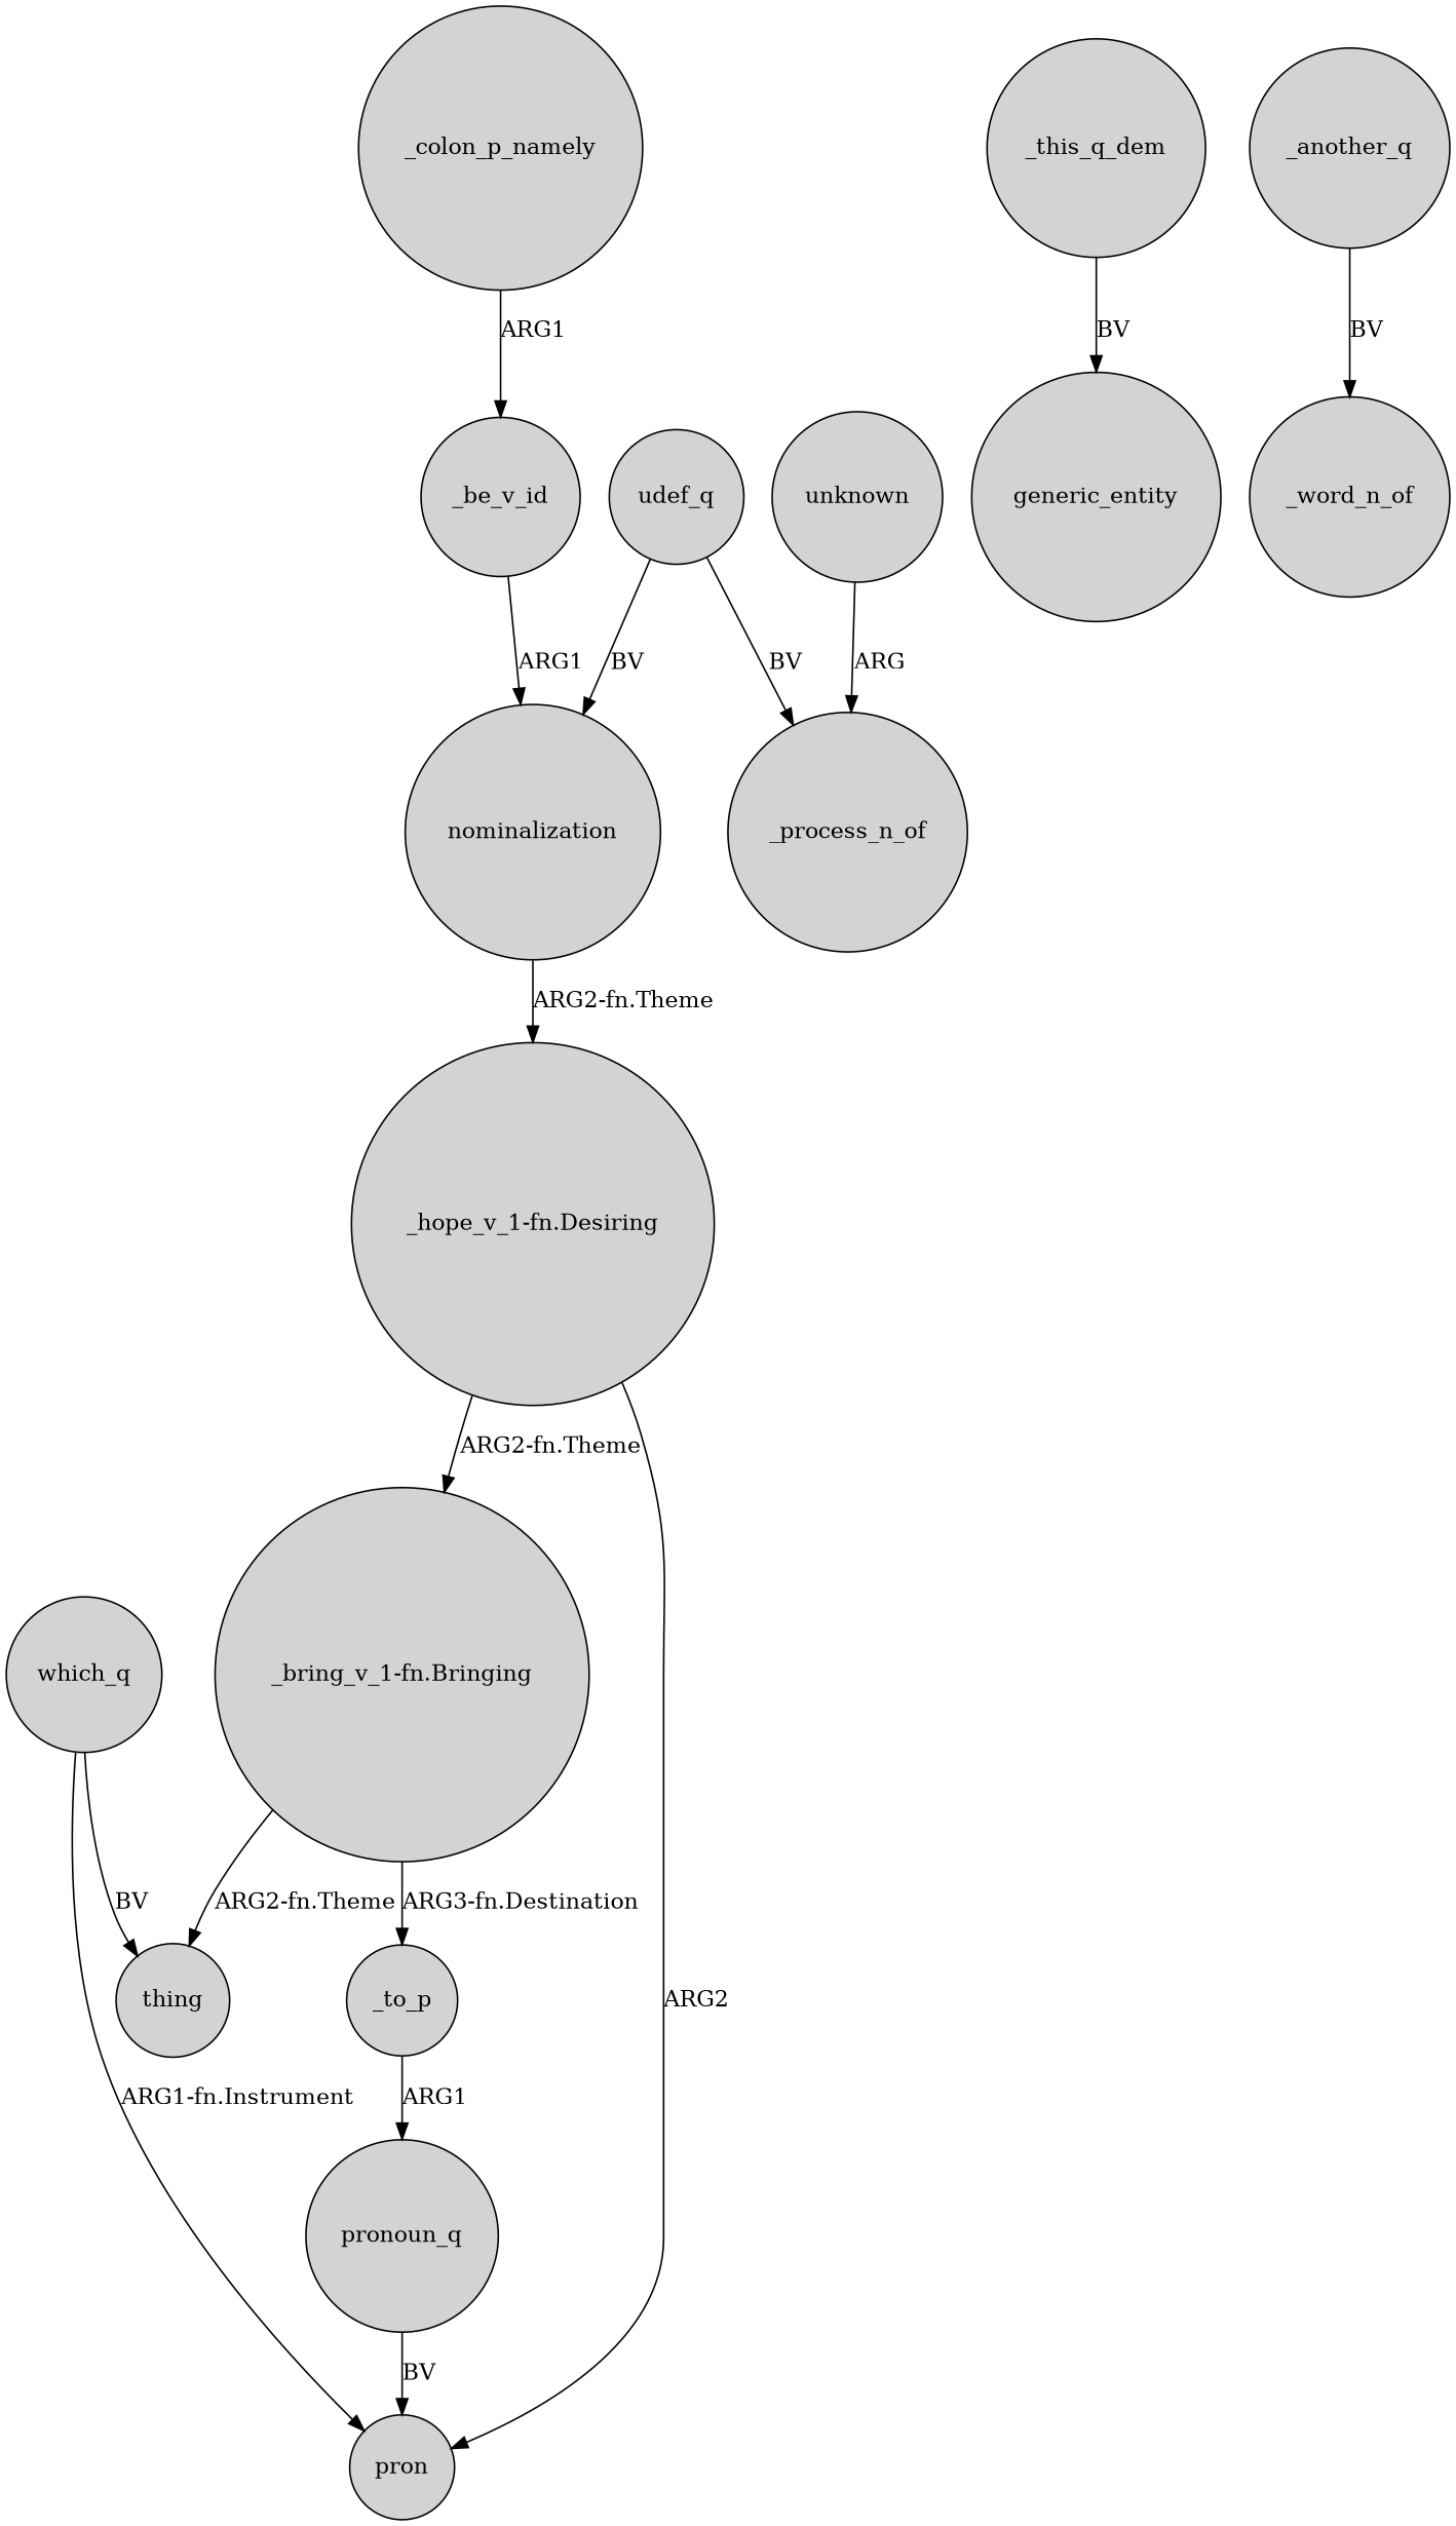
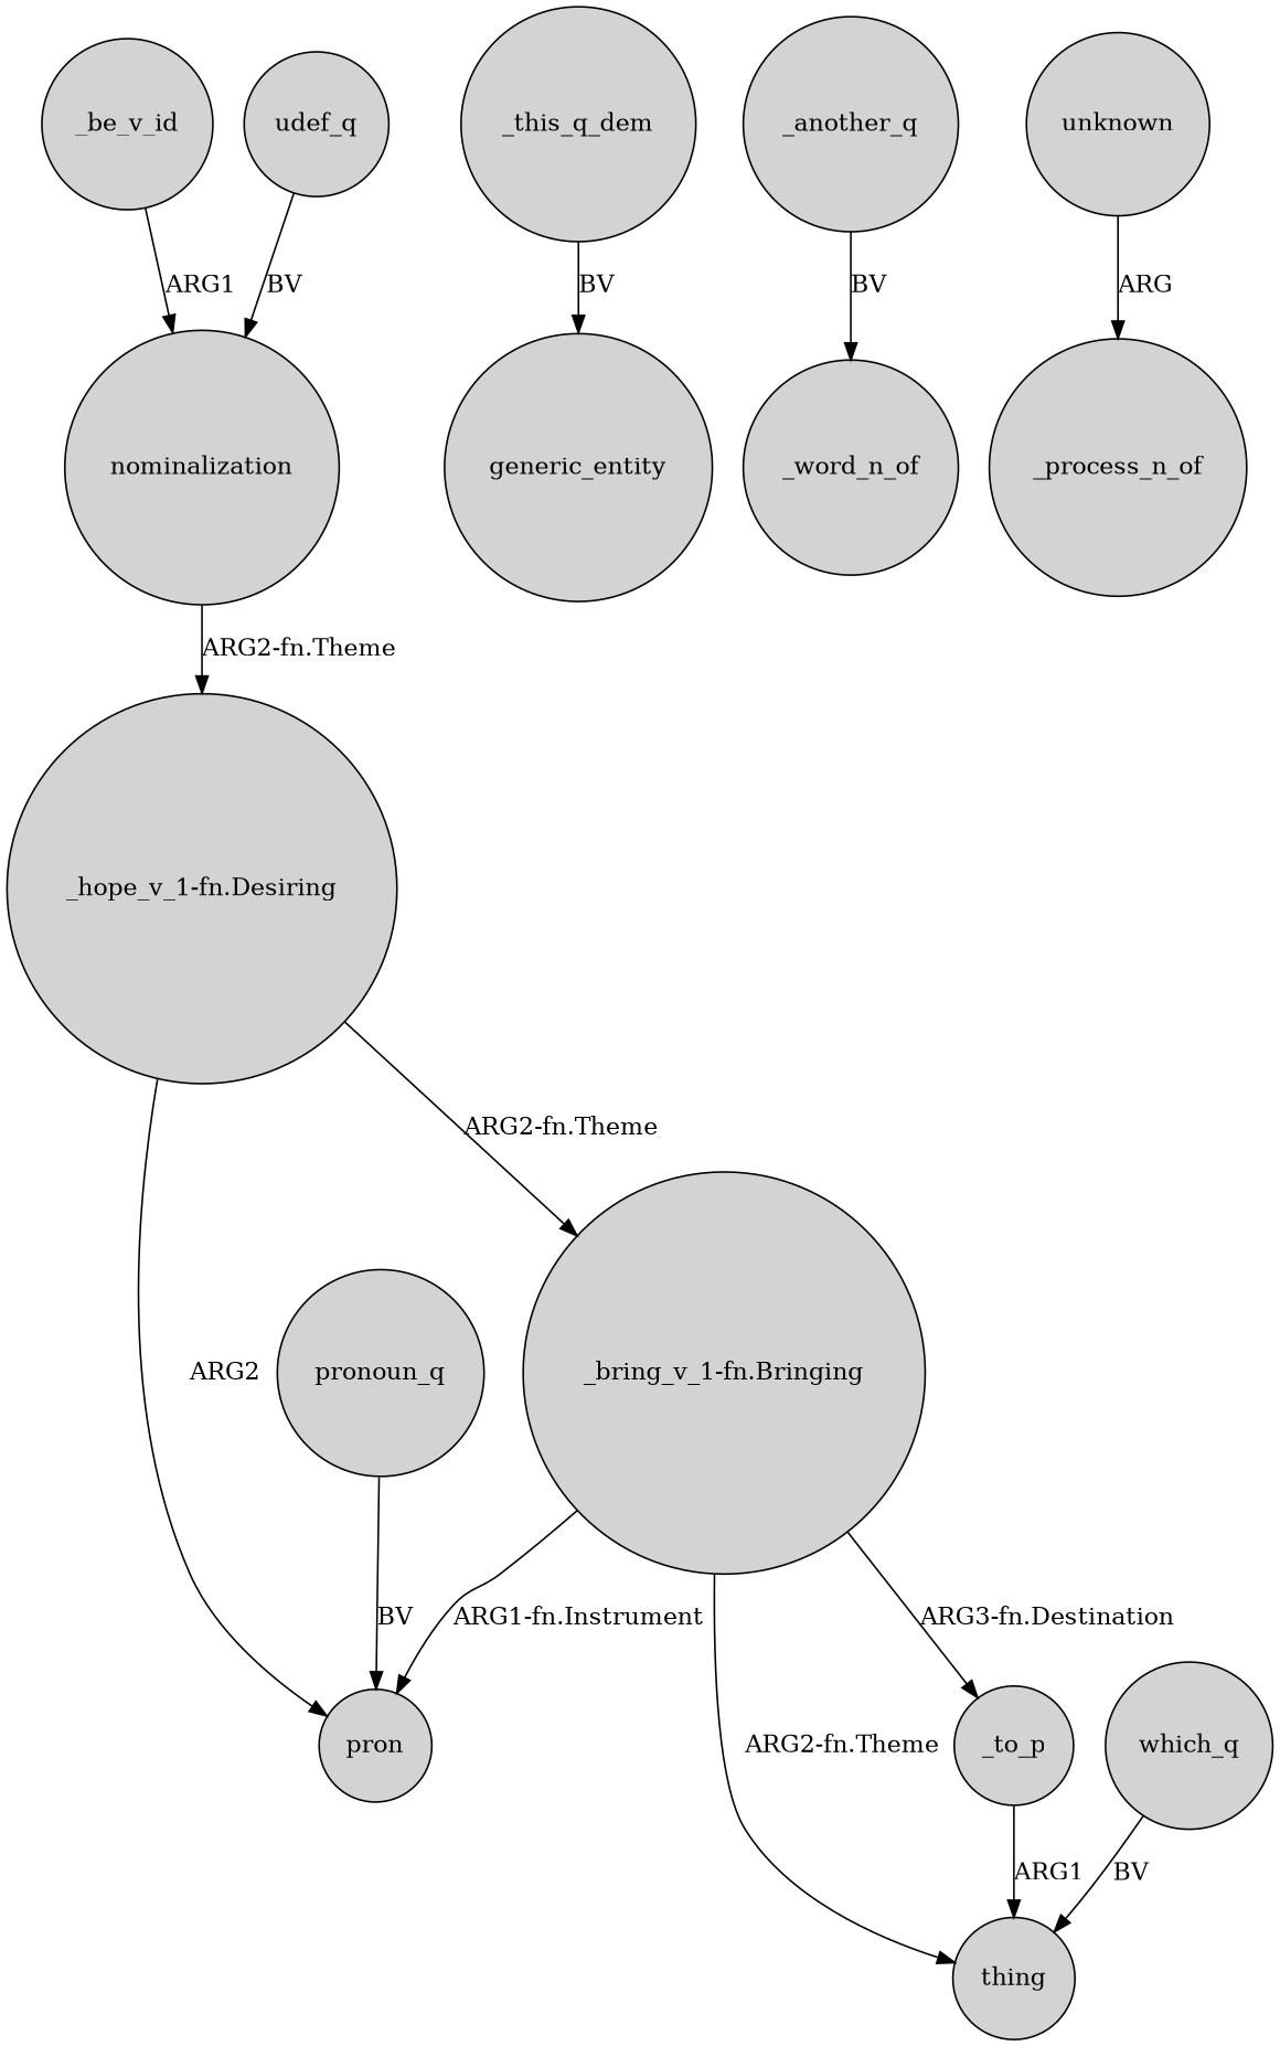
  digraph {
    node [shape=circle style=filled]
    _be_v_id
    nominalization
    "_hope_v_1-fn.Desiring"
    pron
    "_bring_v_1-fn.Bringing"
    _to_p
    thing
    _this_q_dem
    generic_entity
    _another_q
    _word_n_of
    unknown
    _process_n_of
    udef_q
-   _colon_p_namely
    which_q
    pronoun_q
    _be_v_id -> nominalization [label=ARG1]
    nominalization -> "_hope_v_1-fn.Desiring" [label="ARG2-fn.Theme"]
    "_hope_v_1-fn.Desiring" -> pron [label=ARG2]
    "_hope_v_1-fn.Desiring" -> "_bring_v_1-fn.Bringing" [label="ARG2-fn.Theme"]
-   which_q -> pron [label="ARG1-fn.Instrument"]
+   "_bring_v_1-fn.Bringing" -> pron [label="ARG1-fn.Instrument"]
    "_bring_v_1-fn.Bringing" -> _to_p [label="ARG3-fn.Destination"]
    "_bring_v_1-fn.Bringing" -> thing [label="ARG2-fn.Theme"]
-   _to_p -> pronoun_q [label=ARG1]
+   _to_p -> thing [label=ARG1]
    _this_q_dem -> generic_entity [label=BV]
    _another_q -> _word_n_of [label=BV]
    unknown -> _process_n_of [label=ARG]
    udef_q -> nominalization [label=BV]
-   udef_q -> _process_n_of [label=BV]
-   _colon_p_namely -> _be_v_id [label=ARG1]
    which_q -> thing [label=BV]
    pronoun_q -> pron [label=BV]
  }
